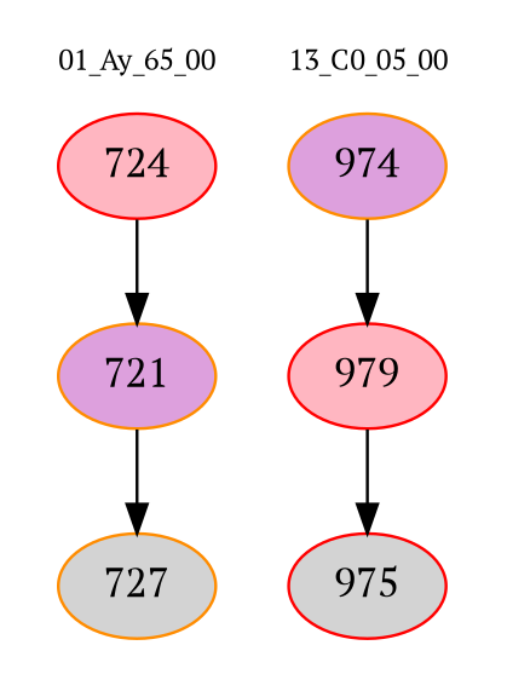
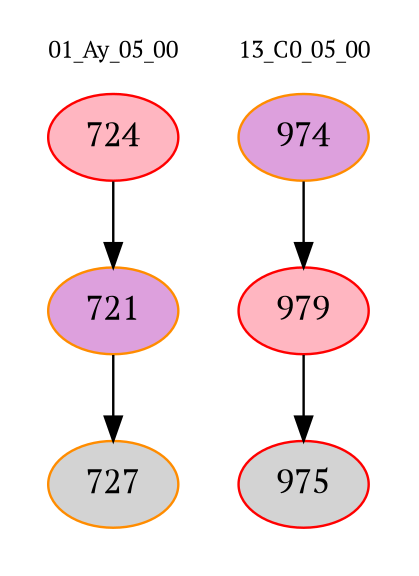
  digraph {
    fontname="PT Serif"
    node [color=red fillcolor=lightpink fontname="PT Serif" style=filled]
    edge [color=black fontname="PT Serif"]
    n1 [label=724]
    n2 [color=darkorange fillcolor=plum label=721]
    n3 [color=darkorange fillcolor=lightgrey label=727]
    n4 [color=darkorange fillcolor=plum label=974]
    n5 [label=979]
    n6 [fillcolor=lightgrey label=975]
    subgraph cluster_1 {
      color=white
      fontsize=10
-     label="01_Ay_65_00"
+     label="01_Ay_05_00"
      n1
      n2
      n3
    }
    subgraph cluster_2 {
      color=white
      fontsize=10
      label="13_C0_05_00"
      n4
      n5
      n6
    }
    n1 -> n2
    n2 -> n3
    n4 -> n5
    n5 -> n6
  }
